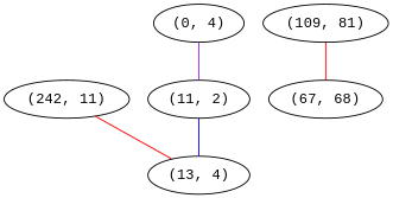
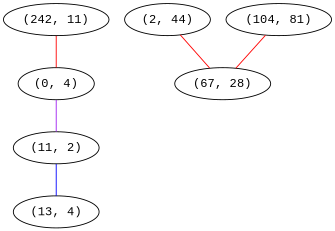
  graph {
    fontname="Liberation Mono"
    node [fontname="Liberation Mono"]
    edge [color=red fontname="Liberation Mono" weight=1]
    n1 [label="(242, 11)"]
    "(13, 4)"
    n3 [label="(0, 4)"]
    "(11, 2)"
-   "(67, 28)" [label="(67, 68)"]
-   "(109, 81)"
-   n1 -- "(13, 4)"
+   "(2, 44)"
+   "(67, 28)"
+   "(109, 81)" [label="(104, 81)"]
+   n1 -- n3
    n3 -- "(11, 2)" [color=purple weight=4]
    "(11, 2)" -- "(13, 4)" [color=blue weight=3]
+   "(2, 44)" -- "(67, 28)"
    "(109, 81)" -- "(67, 28)"
  }
